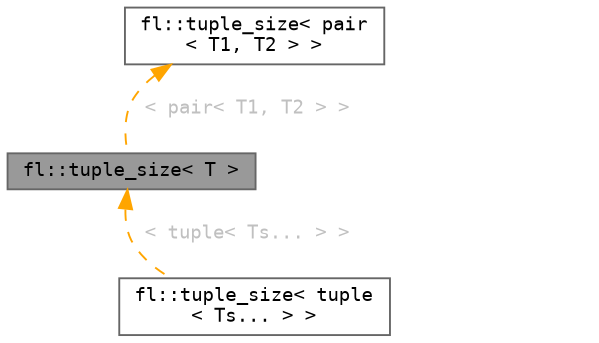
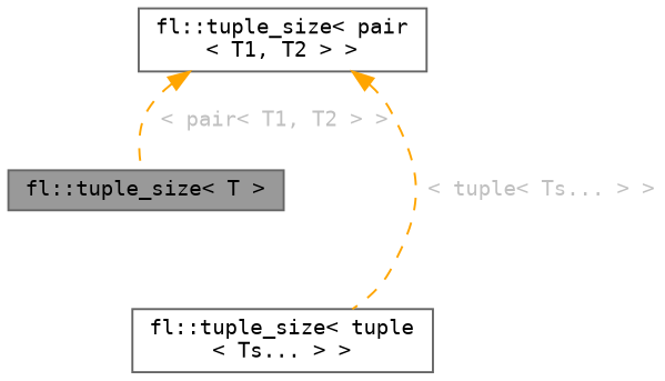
  digraph {
    fontname="DejaVu Sans Mono"
    node [color=gray40 fillcolor=white fontname="DejaVu Sans Mono" fontsize=10 shape=box style=filled]
    edge [color=orange dir=back fontcolor=grey fontname="DejaVu Sans Mono" fontsize=10 labelfontname=Helvetica labelfontsize=10 style=dashed]
    n1 [fillcolor=grey60 fontcolor=black height=0.2 label="fl::tuple_size\< T \>" width=0.4]
    n2 [height=0.2 label="fl::tuple_size\< tuple\l\< Ts... \> \>" width=0.4]
    n3 [height=0.2 label="fl::tuple_size\< pair\l\< T1, T2 \> \>" width=0.4]
-   n1 -> n2 [label=" \< tuple\< Ts... \> \>"]
+   n3 -> n2 [label=" \< tuple\< Ts... \> \>"]
    n3 -> n1 [label=" \< pair\< T1, T2 \> \>"]
  }
